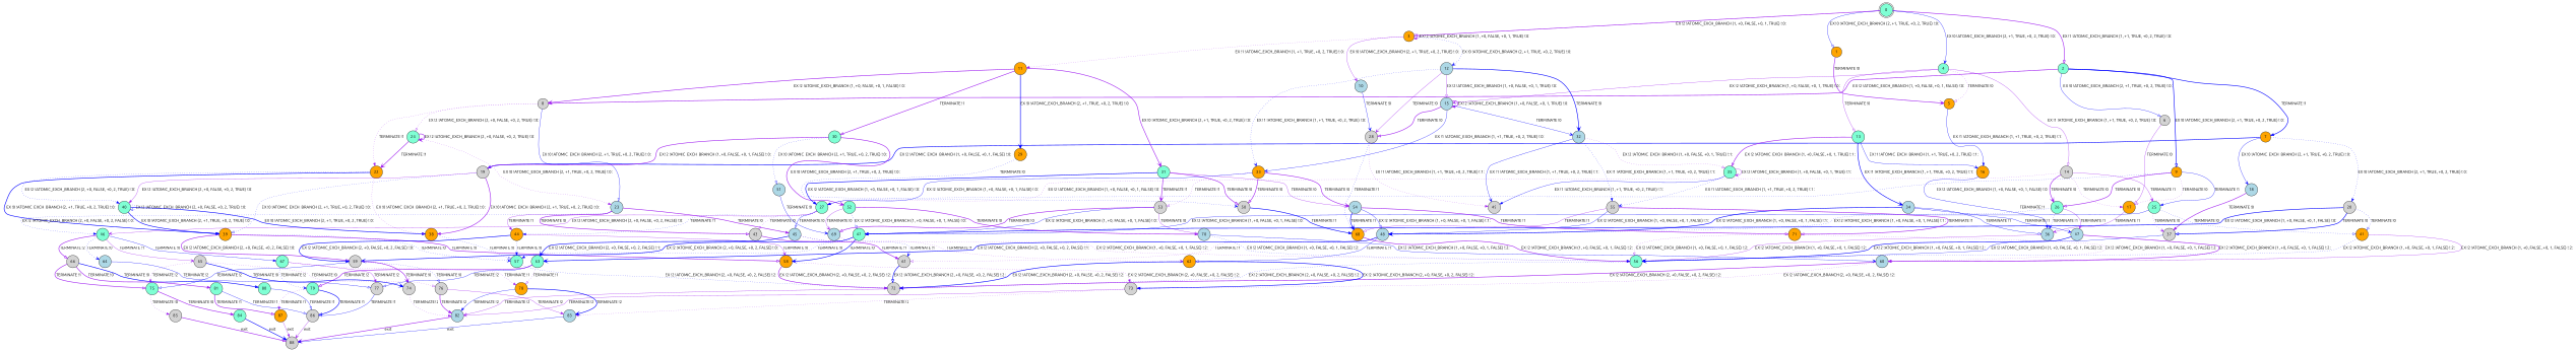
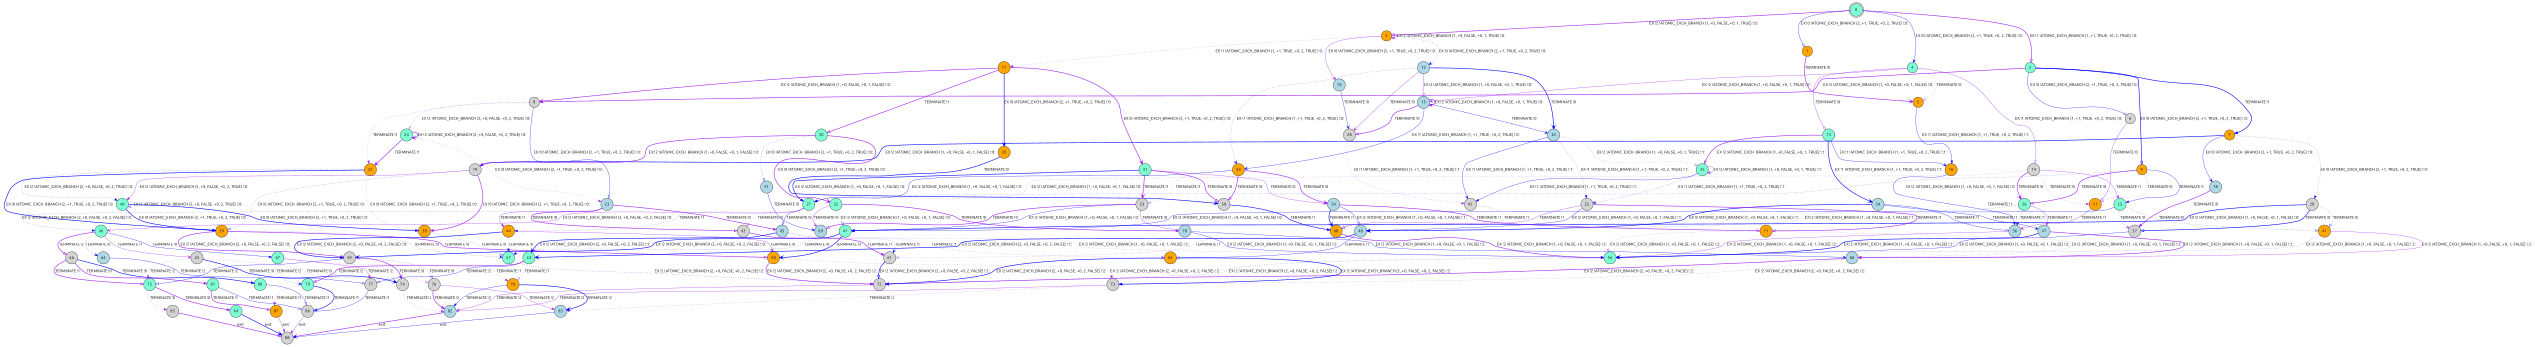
  digraph {
    fontname=Ubuntu
    node [fillcolor=aquamarine fontname=Ubuntu shape=circle style=filled]
    edge [arrowhead=onormal color=purple fontname=Ubuntu style=bold]
    0 [peripheries=2]
    1 [fillcolor=orange]
    2
    3 [fillcolor=orange]
    4
    5 [fillcolor=orange]
    6 [fillcolor=lightgrey]
    7 [fillcolor=orange]
    8 [fillcolor=lightgrey]
    9 [fillcolor=orange]
    10 [fillcolor=lightblue]
    11 [fillcolor=orange]
    12 [fillcolor=lightblue]
    13
    14 [fillcolor=lightgrey]
    15 [fillcolor=lightblue]
    16 [fillcolor=orange]
    17 [fillcolor=orange]
    18 [fillcolor=lightblue]
    19 [fillcolor=lightgrey]
    20 [fillcolor=lightgrey]
    22 [fillcolor=orange]
    23 [fillcolor=lightblue]
    24
    25
    26
    27
    28 [fillcolor=lightgrey]
    29 [fillcolor=orange]
    30
    31
    32 [fillcolor=lightblue]
    33 [fillcolor=orange]
    34 [fillcolor=lightblue]
    35
    36 [fillcolor=lightblue]
    37 [fillcolor=lightgrey]
    38 [fillcolor=orange]
    39 [fillcolor=orange]
    40
    41 [fillcolor=orange]
    42
    43 [fillcolor=lightgrey]
    44 [fillcolor=orange]
    45 [fillcolor=lightblue]
    46
    47 [fillcolor=lightblue]
    48 [fillcolor=lightblue]
    49 [fillcolor=lightgrey]
    50 [fillcolor=lightgrey]
    51 [fillcolor=lightblue]
    52
    53 [fillcolor=lightgrey]
    54 [fillcolor=lightblue]
    55 [fillcolor=lightgrey]
    56
    57
    58 [fillcolor=orange]
    59 [fillcolor=lightgrey]
    60 [fillcolor=lightblue]
    61 [fillcolor=lightgrey]
    62 [fillcolor=orange]
    63
    64 [fillcolor=lightblue]
    65 [fillcolor=lightgrey]
    66 [fillcolor=lightgrey]
    67
    68 [fillcolor=orange]
    69 [fillcolor=lightblue]
    70 [fillcolor=lightblue]
    71 [fillcolor=orange]
    72 [fillcolor=lightgrey]
    73 [fillcolor=lightgrey]
    74 [fillcolor=lightgrey]
    75
    76 [fillcolor=lightgrey]
    77 [fillcolor=lightgrey]
    78 [fillcolor=orange]
    79
    80
    81
    82 [fillcolor=lightblue]
    83 [fillcolor=lightblue]
    84
    85 [fillcolor=lightgrey]
    86 [fillcolor=lightgrey]
    87 [fillcolor=orange]
    88 [fillcolor=lightgrey]
    0 -> 1 [color=blue label="EX !0 !ATOMIC_EXCH_BRANCH (2, +1, TRUE, +0, 2, TRUE) !:0:" style=solid]
    0 -> 2 [label="EX !1 !ATOMIC_EXCH_BRANCH (1, +1, TRUE, +0, 2, TRUE) !:0:"]
    0 -> 3 [label="EX !2 !ATOMIC_EXCH_BRANCH (1, +0, FALSE, +0, 1, TRUE) !:0:"]
    0 -> 4 [arrowhead=vee color=blue label="EX !0 !ATOMIC_EXCH_BRANCH (2, +1, TRUE, +0, 2, TRUE) !:0:" style=solid]
    1 -> 5 [arrowhead=vee label="TERMINATE !0"]
    2 -> 6 [color=blue label="EX !0 !ATOMIC_EXCH_BRANCH (2, +1, TRUE, +0, 2, TRUE) !:0:" style=solid]
    2 -> 7 [arrowhead=normal color=blue label="TERMINATE !1"]
    2 -> 8 [label="EX !2 !ATOMIC_EXCH_BRANCH (1, +0, FALSE, +0, 1, FALSE) !:0:"]
    2 -> 9 [color=blue label="EX !0 !ATOMIC_EXCH_BRANCH (2, +1, TRUE, +0, 2, TRUE) !:0:"]
    3 -> 3 [arrowhead=normal label="EX !2 !ATOMIC_EXCH_BRANCH (1, +0, FALSE, +0, 1, TRUE) !:0:" style=solid]
    3 -> 10 [arrowhead=vee label="EX !0 !ATOMIC_EXCH_BRANCH (2, +1, TRUE, +0, 2, TRUE) !:0:" style=solid]
    3 -> 11 [arrowhead=normal label="EX !1 !ATOMIC_EXCH_BRANCH (1, +1, TRUE, +0, 2, TRUE) !:0:" style=dotted]
    3 -> 12 [arrowhead=vee color=blue label="EX !0 !ATOMIC_EXCH_BRANCH (2, +1, TRUE, +0, 2, TRUE) !:0:" style=dotted]
    4 -> 5 [label="TERMINATE !0" style=dotted]
    4 -> 13 [label="TERMINATE !0" style=solid]
    4 -> 14 [label="EX !1 !ATOMIC_EXCH_BRANCH (1, +1, TRUE, +0, 2, TRUE) !:0:" style=solid]
    4 -> 15 [arrowhead=vee label="EX !2 !ATOMIC_EXCH_BRANCH (1, +0, FALSE, +0, 1, TRUE) !:0:" style=solid]
    5 -> 16 [arrowhead=normal color=blue label="EX !1 !ATOMIC_EXCH_BRANCH (1, +1, TRUE, +0, 2, TRUE) !:1:" style=solid]
    6 -> 17 [label="TERMINATE !0" style=solid]
    7 -> 18 [arrowhead=vee color=blue label="EX !0 !ATOMIC_EXCH_BRANCH (2, +1, TRUE, +0, 2, TRUE) !:0:" style=solid]
    7 -> 19 [arrowhead=normal color=blue label="EX !2 !ATOMIC_EXCH_BRANCH (1, +0, FALSE, +0, 1, FALSE) !:0:"]
    7 -> 20 [arrowhead=normal color=blue label="EX !0 !ATOMIC_EXCH_BRANCH (2, +1, TRUE, +0, 2, TRUE) !:0:" style=dotted]
    8 -> 22 [arrowhead=normal label="TERMINATE !1" style=dotted]
    8 -> 23 [color=blue label="EX !0 !ATOMIC_EXCH_BRANCH (2, +1, TRUE, +0, 2, TRUE) !:0:" style=solid]
    8 -> 24 [label="EX !2 !ATOMIC_EXCH_BRANCH (2, +0, FALSE, +0, 2, TRUE) !:0:" style=dotted]
    9 -> 17 [label="TERMINATE !0" style=dotted]
    9 -> 25 [arrowhead=normal color=blue label="TERMINATE !1" style=solid]
    9 -> 26 [label="TERMINATE !0"]
    9 -> 27 [arrowhead=normal color=blue label="EX !2 !ATOMIC_EXCH_BRANCH (1, +0, FALSE, +0, 1, FALSE) !:0:" style=dotted]
    10 -> 28 [arrowhead=vee color=blue label="TERMINATE !0" style=solid]
    11 -> 8 [arrowhead=vee label="EX !2 !ATOMIC_EXCH_BRANCH (1, +0, FALSE, +0, 1, FALSE) !:0:"]
    11 -> 29 [arrowhead=vee color=blue label="EX !0 !ATOMIC_EXCH_BRANCH (2, +1, TRUE, +0, 2, TRUE) !:0:"]
    11 -> 30 [label="TERMINATE !1"]
    11 -> 31 [arrowhead=vee label="EX !0 !ATOMIC_EXCH_BRANCH (2, +1, TRUE, +0, 2, TRUE) !:0:"]
    12 -> 15 [label="EX !2 !ATOMIC_EXCH_BRANCH (1, +0, FALSE, +0, 1, TRUE) !:0:" style=solid]
    12 -> 28 [arrowhead=vee label="TERMINATE !0" style=solid]
    12 -> 32 [arrowhead=vee color=blue label="TERMINATE !0"]
    12 -> 33 [arrowhead=vee color=blue label="EX !1 !ATOMIC_EXCH_BRANCH (1, +1, TRUE, +0, 2, TRUE) !:0:" style=dotted]
    13 -> 16 [arrowhead=vee color=blue label="EX !1 !ATOMIC_EXCH_BRANCH (1, +1, TRUE, +0, 2, TRUE) !:1:" style=solid]
    13 -> 34 [arrowhead=vee color=blue label="EX !1 !ATOMIC_EXCH_BRANCH (1, +1, TRUE, +0, 2, TRUE) !:1:"]
    13 -> 35 [label="EX !2 !ATOMIC_EXCH_BRANCH (1, +0, FALSE, +0, 1, TRUE) !:1:"]
    14 -> 17 [arrowhead=normal label="TERMINATE !0" style=dotted]
    14 -> 25 [arrowhead=vee label="TERMINATE !1" style=solid]
    14 -> 26 [arrowhead=vee label="TERMINATE !0"]
    14 -> 27 [arrowhead=normal label="EX !2 !ATOMIC_EXCH_BRANCH (1, +0, FALSE, +0, 1, FALSE) !:0:" style=dotted]
    15 -> 15 [arrowhead=normal label="EX !2 !ATOMIC_EXCH_BRANCH (1, +0, FALSE, +0, 1, TRUE) !:0:"]
    15 -> 28 [label="TERMINATE !0"]
    15 -> 32 [arrowhead=vee color=blue label="TERMINATE !0" style=solid]
    15 -> 33 [arrowhead=vee color=blue label="EX !1 !ATOMIC_EXCH_BRANCH (1, +1, TRUE, +0, 2, TRUE) !:0:" style=solid]
    16 -> 36 [arrowhead=normal color=blue label="TERMINATE !1" style=solid]
    17 -> 36 [arrowhead=vee label="TERMINATE !1" style=solid]
    18 -> 37 [arrowhead=normal label="TERMINATE !0"]
    19 -> 38 [arrowhead=normal label="EX !0 !ATOMIC_EXCH_BRANCH (2, +1, TRUE, +0, 2, TRUE) !:0:"]
    19 -> 39 [color=blue label="EX !0 !ATOMIC_EXCH_BRANCH (2, +1, TRUE, +0, 2, TRUE) !:0:" style=dotted]
    19 -> 40 [arrowhead=normal label="EX !2 !ATOMIC_EXCH_BRANCH (2, +0, FALSE, +0, 2, TRUE) !:0:" style=solid]
    20 -> 37 [color=blue label="TERMINATE !0"]
    20 -> 41 [color=blue label="TERMINATE !0" style=dotted]
    20 -> 42 [color=blue label="EX !2 !ATOMIC_EXCH_BRANCH (1, +0, FALSE, +0, 1, FALSE) !:0:"]
    22 -> 38 [arrowhead=normal label="EX !0 !ATOMIC_EXCH_BRANCH (2, +1, TRUE, +0, 2, TRUE) !:0:" style=dotted]
    22 -> 39 [color=blue label="EX !0 !ATOMIC_EXCH_BRANCH (2, +1, TRUE, +0, 2, TRUE) !:0:"]
    22 -> 40 [arrowhead=normal color=blue label="EX !2 !ATOMIC_EXCH_BRANCH (2, +0, FALSE, +0, 2, TRUE) !:0:" style=dotted]
    23 -> 43 [label="TERMINATE !0"]
    23 -> 44 [arrowhead=normal label="TERMINATE !1" style=solid]
    23 -> 45 [arrowhead=normal label="TERMINATE !0"]
    23 -> 46 [arrowhead=normal color=blue label="EX !2 !ATOMIC_EXCH_BRANCH (2, +0, FALSE, +0, 2, FALSE) !:0:" style=dotted]
    24 -> 22 [arrowhead=vee label="TERMINATE !1"]
    24 -> 23 [arrowhead=normal label="EX !0 !ATOMIC_EXCH_BRANCH (2, +1, TRUE, +0, 2, TRUE) !:0:" style=dotted]
    24 -> 24 [arrowhead=vee label="EX !2 !ATOMIC_EXCH_BRANCH (2, +0, FALSE, +0, 2, TRUE) !:0:"]
    25 -> 37 [arrowhead=vee label="TERMINATE !0" style=dotted]
    25 -> 41 [color=blue label="TERMINATE !0" style=dotted]
    25 -> 42 [arrowhead=normal color=blue label="EX !2 !ATOMIC_EXCH_BRANCH (1, +0, FALSE, +0, 1, FALSE) !:0:" style=solid]
    26 -> 36 [arrowhead=vee color=blue label="TERMINATE !1" style=dotted]
    26 -> 47 [arrowhead=vee label="TERMINATE !1" style=solid]
    26 -> 48 [arrowhead=normal color=blue label="EX !2 !ATOMIC_EXCH_BRANCH (1, +0, FALSE, +0, 1, FALSE) !:1:" style=dotted]
    27 -> 43 [label="TERMINATE !0" style=dotted]
    27 -> 44 [arrowhead=normal color=blue label="TERMINATE !1" style=dotted]
    27 -> 45 [color=blue label="TERMINATE !0" style=solid]
    27 -> 46 [arrowhead=vee label="EX !2 !ATOMIC_EXCH_BRANCH (2, +0, FALSE, +0, 2, FALSE) !:0:" style=solid]
    28 -> 49 [arrowhead=normal label="EX !1 !ATOMIC_EXCH_BRANCH (1, +1, TRUE, +0, 2, TRUE) !:1:" style=dotted]
-   29 -> 50 [arrowhead=vee color=blue label="TERMINATE !0" style=dotted]
+   29 -> 50 [arrowhead=vee color=blue label="TERMINATE !0"]
    30 -> 19 [label="EX !2 !ATOMIC_EXCH_BRANCH (1, +0, FALSE, +0, 1, FALSE) !:0:"]
    30 -> 51 [color=blue label="EX !0 !ATOMIC_EXCH_BRANCH (2, +1, TRUE, +0, 2, TRUE) !:0:" style=dotted]
    30 -> 52 [arrowhead=vee label="EX !0 !ATOMIC_EXCH_BRANCH (2, +1, TRUE, +0, 2, TRUE) !:0:"]
    31 -> 27 [arrowhead=normal color=blue label="EX !2 !ATOMIC_EXCH_BRANCH (1, +0, FALSE, +0, 1, FALSE) !:0:"]
    31 -> 50 [label="TERMINATE !0"]
    31 -> 53 [arrowhead=vee label="TERMINATE !1"]
    31 -> 54 [label="TERMINATE !0" style=solid]
    32 -> 35 [label="EX !2 !ATOMIC_EXCH_BRANCH (1, +0, FALSE, +0, 1, TRUE) !:1:" style=dotted]
    32 -> 49 [arrowhead=vee color=blue label="EX !1 !ATOMIC_EXCH_BRANCH (1, +1, TRUE, +0, 2, TRUE) !:1:" style=solid]
    32 -> 55 [arrowhead=normal color=blue label="EX !1 !ATOMIC_EXCH_BRANCH (1, +1, TRUE, +0, 2, TRUE) !:1:" style=dotted]
    33 -> 27 [arrowhead=normal color=blue label="EX !2 !ATOMIC_EXCH_BRANCH (1, +0, FALSE, +0, 1, FALSE) !:0:" style=solid]
    33 -> 50 [label="TERMINATE !0"]
    33 -> 53 [label="TERMINATE !1" style=dotted]
    33 -> 54 [arrowhead=vee label="TERMINATE !0"]
    34 -> 36 [color=blue label="TERMINATE !1" style=solid]
    34 -> 47 [arrowhead=vee color=blue label="TERMINATE !1" style=solid]
    34 -> 48 [arrowhead=vee color=blue label="EX !2 !ATOMIC_EXCH_BRANCH (1, +0, FALSE, +0, 1, FALSE) !:1:"]
    35 -> 35 [arrowhead=vee label="EX !2 !ATOMIC_EXCH_BRANCH (1, +0, FALSE, +0, 1, TRUE) !:1:" style=solid]
    35 -> 49 [arrowhead=normal color=blue label="EX !1 !ATOMIC_EXCH_BRANCH (1, +1, TRUE, +0, 2, TRUE) !:1:" style=solid]
    35 -> 55 [arrowhead=vee color=blue label="EX !1 !ATOMIC_EXCH_BRANCH (1, +1, TRUE, +0, 2, TRUE) !:1:" style=dotted]
    36 -> 56 [label="EX !2 !ATOMIC_EXCH_BRANCH (1, +0, FALSE, +0, 1, FALSE) !:2:" style=solid]
    37 -> 56 [arrowhead=normal color=blue label="EX !2 !ATOMIC_EXCH_BRANCH (1, +0, FALSE, +0, 1, FALSE) !:2:" style=solid]
    38 -> 57 [color=blue label="TERMINATE !0" style=dotted]
    39 -> 57 [arrowhead=vee color=blue label="TERMINATE !0" style=dotted]
    39 -> 58 [label="TERMINATE !0"]
    39 -> 59 [label="EX !2 !ATOMIC_EXCH_BRANCH (2, +0, FALSE, +0, 2, FALSE) !:0:"]
    40 -> 38 [color=blue label="EX !0 !ATOMIC_EXCH_BRANCH (2, +1, TRUE, +0, 2, TRUE) !:0:"]
    40 -> 39 [arrowhead=normal color=blue label="EX !0 !ATOMIC_EXCH_BRANCH (2, +1, TRUE, +0, 2, TRUE) !:0:"]
    40 -> 40 [color=blue label="EX !2 !ATOMIC_EXCH_BRANCH (2, +0, FALSE, +0, 2, TRUE) !:0:" style=dotted]
    41 -> 56 [arrowhead=vee color=blue label="EX !2 !ATOMIC_EXCH_BRANCH (1, +0, FALSE, +0, 1, FALSE) !:2:" style=dotted]
    41 -> 60 [label="EX !2 !ATOMIC_EXCH_BRANCH (1, +0, FALSE, +0, 1, FALSE) !:2:" style=solid]
    42 -> 57 [arrowhead=normal color=blue label="TERMINATE !0" style=dotted]
    42 -> 58 [arrowhead=vee color=blue label="TERMINATE !0"]
    42 -> 59 [arrowhead=vee color=blue label="EX !2 !ATOMIC_EXCH_BRANCH (2, +0, FALSE, +0, 2, FALSE) !:0:"]
    43 -> 61 [arrowhead=normal label="TERMINATE !1"]
    44 -> 57 [arrowhead=normal color=blue label="TERMINATE !0" style=dotted]
    44 -> 58 [arrowhead=vee label="TERMINATE !0" style=solid]
    44 -> 59 [arrowhead=normal color=blue label="EX !2 !ATOMIC_EXCH_BRANCH (2, +0, FALSE, +0, 2, FALSE) !:0:"]
    45 -> 61 [arrowhead=vee color=blue label="TERMINATE !1" style=dotted]
    45 -> 62 [arrowhead=vee label="TERMINATE !1" style=dotted]
    45 -> 63 [arrowhead=vee color=blue label="EX !2 !ATOMIC_EXCH_BRANCH (2, +0, FALSE, +0, 2, FALSE) !:1:"]
    46 -> 64 [arrowhead=vee color=blue label="TERMINATE !0" style=dotted]
    46 -> 65 [arrowhead=vee label="TERMINATE !1" style=solid]
    46 -> 66 [label="TERMINATE !2"]
    46 -> 67 [arrowhead=normal color=blue label="TERMINATE !0" style=solid]
    47 -> 56 [arrowhead=vee color=blue label="EX !2 !ATOMIC_EXCH_BRANCH (1, +0, FALSE, +0, 1, FALSE) !:2:"]
    47 -> 60 [label="EX !2 !ATOMIC_EXCH_BRANCH (1, +0, FALSE, +0, 1, FALSE) !:2:"]
    48 -> 61 [label="TERMINATE !1" style=dotted]
    48 -> 62 [color=blue label="TERMINATE !1" style=solid]
    48 -> 63 [arrowhead=vee color=blue label="EX !2 !ATOMIC_EXCH_BRANCH (2, +0, FALSE, +0, 2, FALSE) !:1:"]
-   28 -> 68 [color=blue label="TERMINATE !1" style=dotted]
+   49 -> 68 [color=blue label="TERMINATE !1" style=dotted]
    50 -> 68 [arrowhead=normal color=blue label="TERMINATE !1"]
    51 -> 69 [arrowhead=vee color=blue label="TERMINATE !0" style=solid]
    52 -> 42 [color=blue label="EX !2 !ATOMIC_EXCH_BRANCH (1, +0, FALSE, +0, 1, FALSE) !:0:" style=dotted]
    52 -> 69 [arrowhead=vee label="TERMINATE !0" style=solid]
    52 -> 70 [arrowhead=normal label="TERMINATE !0"]
    53 -> 42 [arrowhead=vee color=blue label="EX !2 !ATOMIC_EXCH_BRANCH (1, +0, FALSE, +0, 1, FALSE) !:0:" style=solid]
    53 -> 69 [label="TERMINATE !0"]
    53 -> 70 [label="TERMINATE !0" style=solid]
    54 -> 48 [color=blue label="EX !2 !ATOMIC_EXCH_BRANCH (1, +0, FALSE, +0, 1, FALSE) !:1:" style=solid]
    54 -> 68 [arrowhead=vee color=blue label="TERMINATE !1"]
    54 -> 71 [label="TERMINATE !1"]
    55 -> 48 [arrowhead=normal color=blue label="EX !2 !ATOMIC_EXCH_BRANCH (1, +0, FALSE, +0, 1, FALSE) !:1:" style=solid]
    55 -> 68 [label="TERMINATE !1" style=solid]
    55 -> 71 [label="TERMINATE !1"]
    56 -> 72 [arrowhead=vee color=blue label="EX !2 !ATOMIC_EXCH_BRANCH (2, +0, FALSE, +0, 2, FALSE) !:2:" style=dotted]
    57 -> 72 [arrowhead=normal color=blue label="EX !2 !ATOMIC_EXCH_BRANCH (2, +0, FALSE, +0, 2, FALSE) !:2:" style=dotted]
    58 -> 72 [arrowhead=normal label="EX !2 !ATOMIC_EXCH_BRANCH (2, +0, FALSE, +0, 2, FALSE) !:2:"]
    58 -> 73 [arrowhead=normal label="EX !2 !ATOMIC_EXCH_BRANCH (2, +0, FALSE, +0, 2, FALSE) !:2:" style=dotted]
    59 -> 74 [arrowhead=vee label="TERMINATE !0"]
    59 -> 75 [color=blue label="TERMINATE !2" style=solid]
    59 -> 76 [color=blue label="TERMINATE !0" style=dotted]
    60 -> 72 [label="EX !2 !ATOMIC_EXCH_BRANCH (2, +0, FALSE, +0, 2, FALSE) !:2:"]
    60 -> 73 [arrowhead=normal label="EX !2 !ATOMIC_EXCH_BRANCH (2, +0, FALSE, +0, 2, FALSE) !:2:" style=dotted]
    61 -> 72 [color=blue label="EX !2 !ATOMIC_EXCH_BRANCH (2, +0, FALSE, +0, 2, FALSE) !:2:"]
    62 -> 72 [color=blue label="EX !2 !ATOMIC_EXCH_BRANCH (2, +0, FALSE, +0, 2, FALSE) !:2:"]
    62 -> 73 [arrowhead=normal color=blue label="EX !2 !ATOMIC_EXCH_BRANCH (2, +0, FALSE, +0, 2, FALSE) !:2:"]
    63 -> 77 [color=blue label="TERMINATE !2" style=solid]
    63 -> 78 [label="TERMINATE !1" style=dotted]
    63 -> 79 [label="TERMINATE !2"]
    64 -> 77 [color=blue label="TERMINATE !2" style=solid]
    65 -> 74 [arrowhead=vee color=blue label="TERMINATE !0"]
    65 -> 75 [arrowhead=normal label="TERMINATE !2" style=dotted]
    65 -> 76 [label="TERMINATE !0" style=dotted]
    66 -> 75 [label="TERMINATE !1"]
    66 -> 80 [arrowhead=normal color=blue label="TERMINATE !0"]
    66 -> 81 [arrowhead=normal label="TERMINATE !0"]
    67 -> 77 [arrowhead=normal label="TERMINATE !2" style=solid]
    67 -> 78 [arrowhead=normal label="TERMINATE !1" style=dotted]
    67 -> 79 [arrowhead=vee color=blue label="TERMINATE !2" style=dotted]
    68 -> 56 [label="EX !2 !ATOMIC_EXCH_BRANCH (1, +0, FALSE, +0, 1, FALSE) !:2:"]
    69 -> 56 [label="EX !2 !ATOMIC_EXCH_BRANCH (1, +0, FALSE, +0, 1, FALSE) !:2:" style=dotted]
-   70 -> 56 [arrowhead=normal color=blue label="EX !2 !ATOMIC_EXCH_BRANCH (1, +0, FALSE, +0, 1, FALSE) !:2:" style=dotted]
+   70 -> 56 [arrowhead=normal color=blue label="EX !2 !ATOMIC_EXCH_BRANCH (1, +0, FALSE, +0, 1, FALSE) !:2:" style=solid]
    70 -> 60 [arrowhead=vee color=blue label="EX !2 !ATOMIC_EXCH_BRANCH (1, +0, FALSE, +0, 1, FALSE) !:2:" style=solid]
    71 -> 56 [label="EX !2 !ATOMIC_EXCH_BRANCH (1, +0, FALSE, +0, 1, FALSE) !:2:" style=dotted]
    71 -> 60 [arrowhead=normal label="EX !2 !ATOMIC_EXCH_BRANCH (1, +0, FALSE, +0, 1, FALSE) !:2:" style=dotted]
    72 -> 82 [label="TERMINATE !2" style=solid]
    73 -> 82 [arrowhead=vee label="TERMINATE !2" style=solid]
    73 -> 83 [arrowhead=vee label="TERMINATE !2" style=dotted]
    74 -> 82 [arrowhead=normal label="TERMINATE !2" style=dotted]
    75 -> 84 [arrowhead=normal label="TERMINATE !0"]
    75 -> 85 [arrowhead=normal label="TERMINATE !0" style=dotted]
    76 -> 82 [arrowhead=normal label="TERMINATE !2"]
    76 -> 83 [arrowhead=normal label="TERMINATE !2" style=solid]
    77 -> 86 [color=blue label="TERMINATE !1" style=solid]
    78 -> 82 [arrowhead=normal color=blue label="TERMINATE !2" style=solid]
    78 -> 83 [arrowhead=vee color=blue label="TERMINATE !2"]
    79 -> 86 [color=blue label="TERMINATE !1"]
    79 -> 87 [arrowhead=normal label="TERMINATE !1" style=dotted]
    80 -> 86 [color=blue label="TERMINATE !1" style=solid]
    81 -> 86 [color=blue label="TERMINATE !1" style=solid]
    81 -> 87 [label="TERMINATE !1"]
    82 -> 88 [arrowhead=vee label=exit]
    83 -> 88 [arrowhead=vee color=blue label=exit style=solid]
    84 -> 88 [arrowhead=vee color=blue label=exit]
    85 -> 88 [label=exit]
    86 -> 88 [arrowhead=vee label=exit style=solid]
    87 -> 88 [arrowhead=normal label=exit style=solid]
  }
